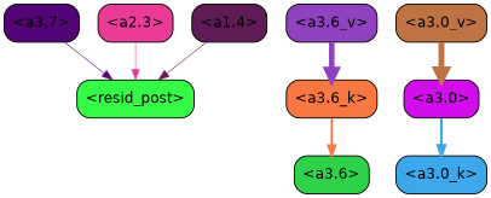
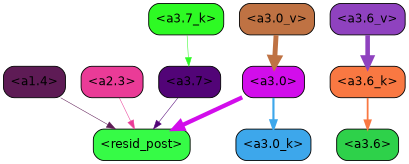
  strict digraph {
    splines=true
    node [color=black fontname=Helvetica shape=box style="filled, rounded"]
    edge [penwidth=0.6]
    "<a3.7>" [fillcolor="#520477"]
    "<resid_post>" [fillcolor="#36fb46"]
    "<a3.6>" [fillcolor="#2ed14a"]
    "<a3.0>" [fillcolor="#d20deb"]
    "<a3.0_k>" [fillcolor="#3da7eb"]
    "<a2.3>" [fillcolor="#ea3b97"]
    "<a1.4>" [fillcolor="#5e1b55"]
+   "<a3.7_k>" [fillcolor="#2efa24"]
    "<a3.6_k>" [fillcolor="#f97842"]
    "<a3.6_v>" [fillcolor="#8f42bf"]
    "<a3.0_v>" [fillcolor="#bf7243"]
    "<a3.7>" -> "<resid_post>" [color="#520477"]
+   "<a3.0>" -> "<resid_post>" [color="#d20deb" penwidth=4.90053927898407]
    "<a3.0>" -> "<a3.0_k>" [color="#3da7eb" penwidth=2.476402521133423]
    "<a2.3>" -> "<resid_post>" [color="#ea3b97"]
    "<a1.4>" -> "<resid_post>" [color="#5e1b55"]
+   "<a3.7_k>" -> "<a3.7>" [color="#2efa24"]
    "<a3.6_k>" -> "<a3.6>" [color="#f97842" penwidth=2.048597991466522]
    "<a3.6_v>" -> "<a3.6_k>" [color="#8f42bf" penwidth=5.2550448179244995]
    "<a3.0_v>" -> "<a3.0>" [color="#bf7243" penwidth=5.652270674705505]
  }
